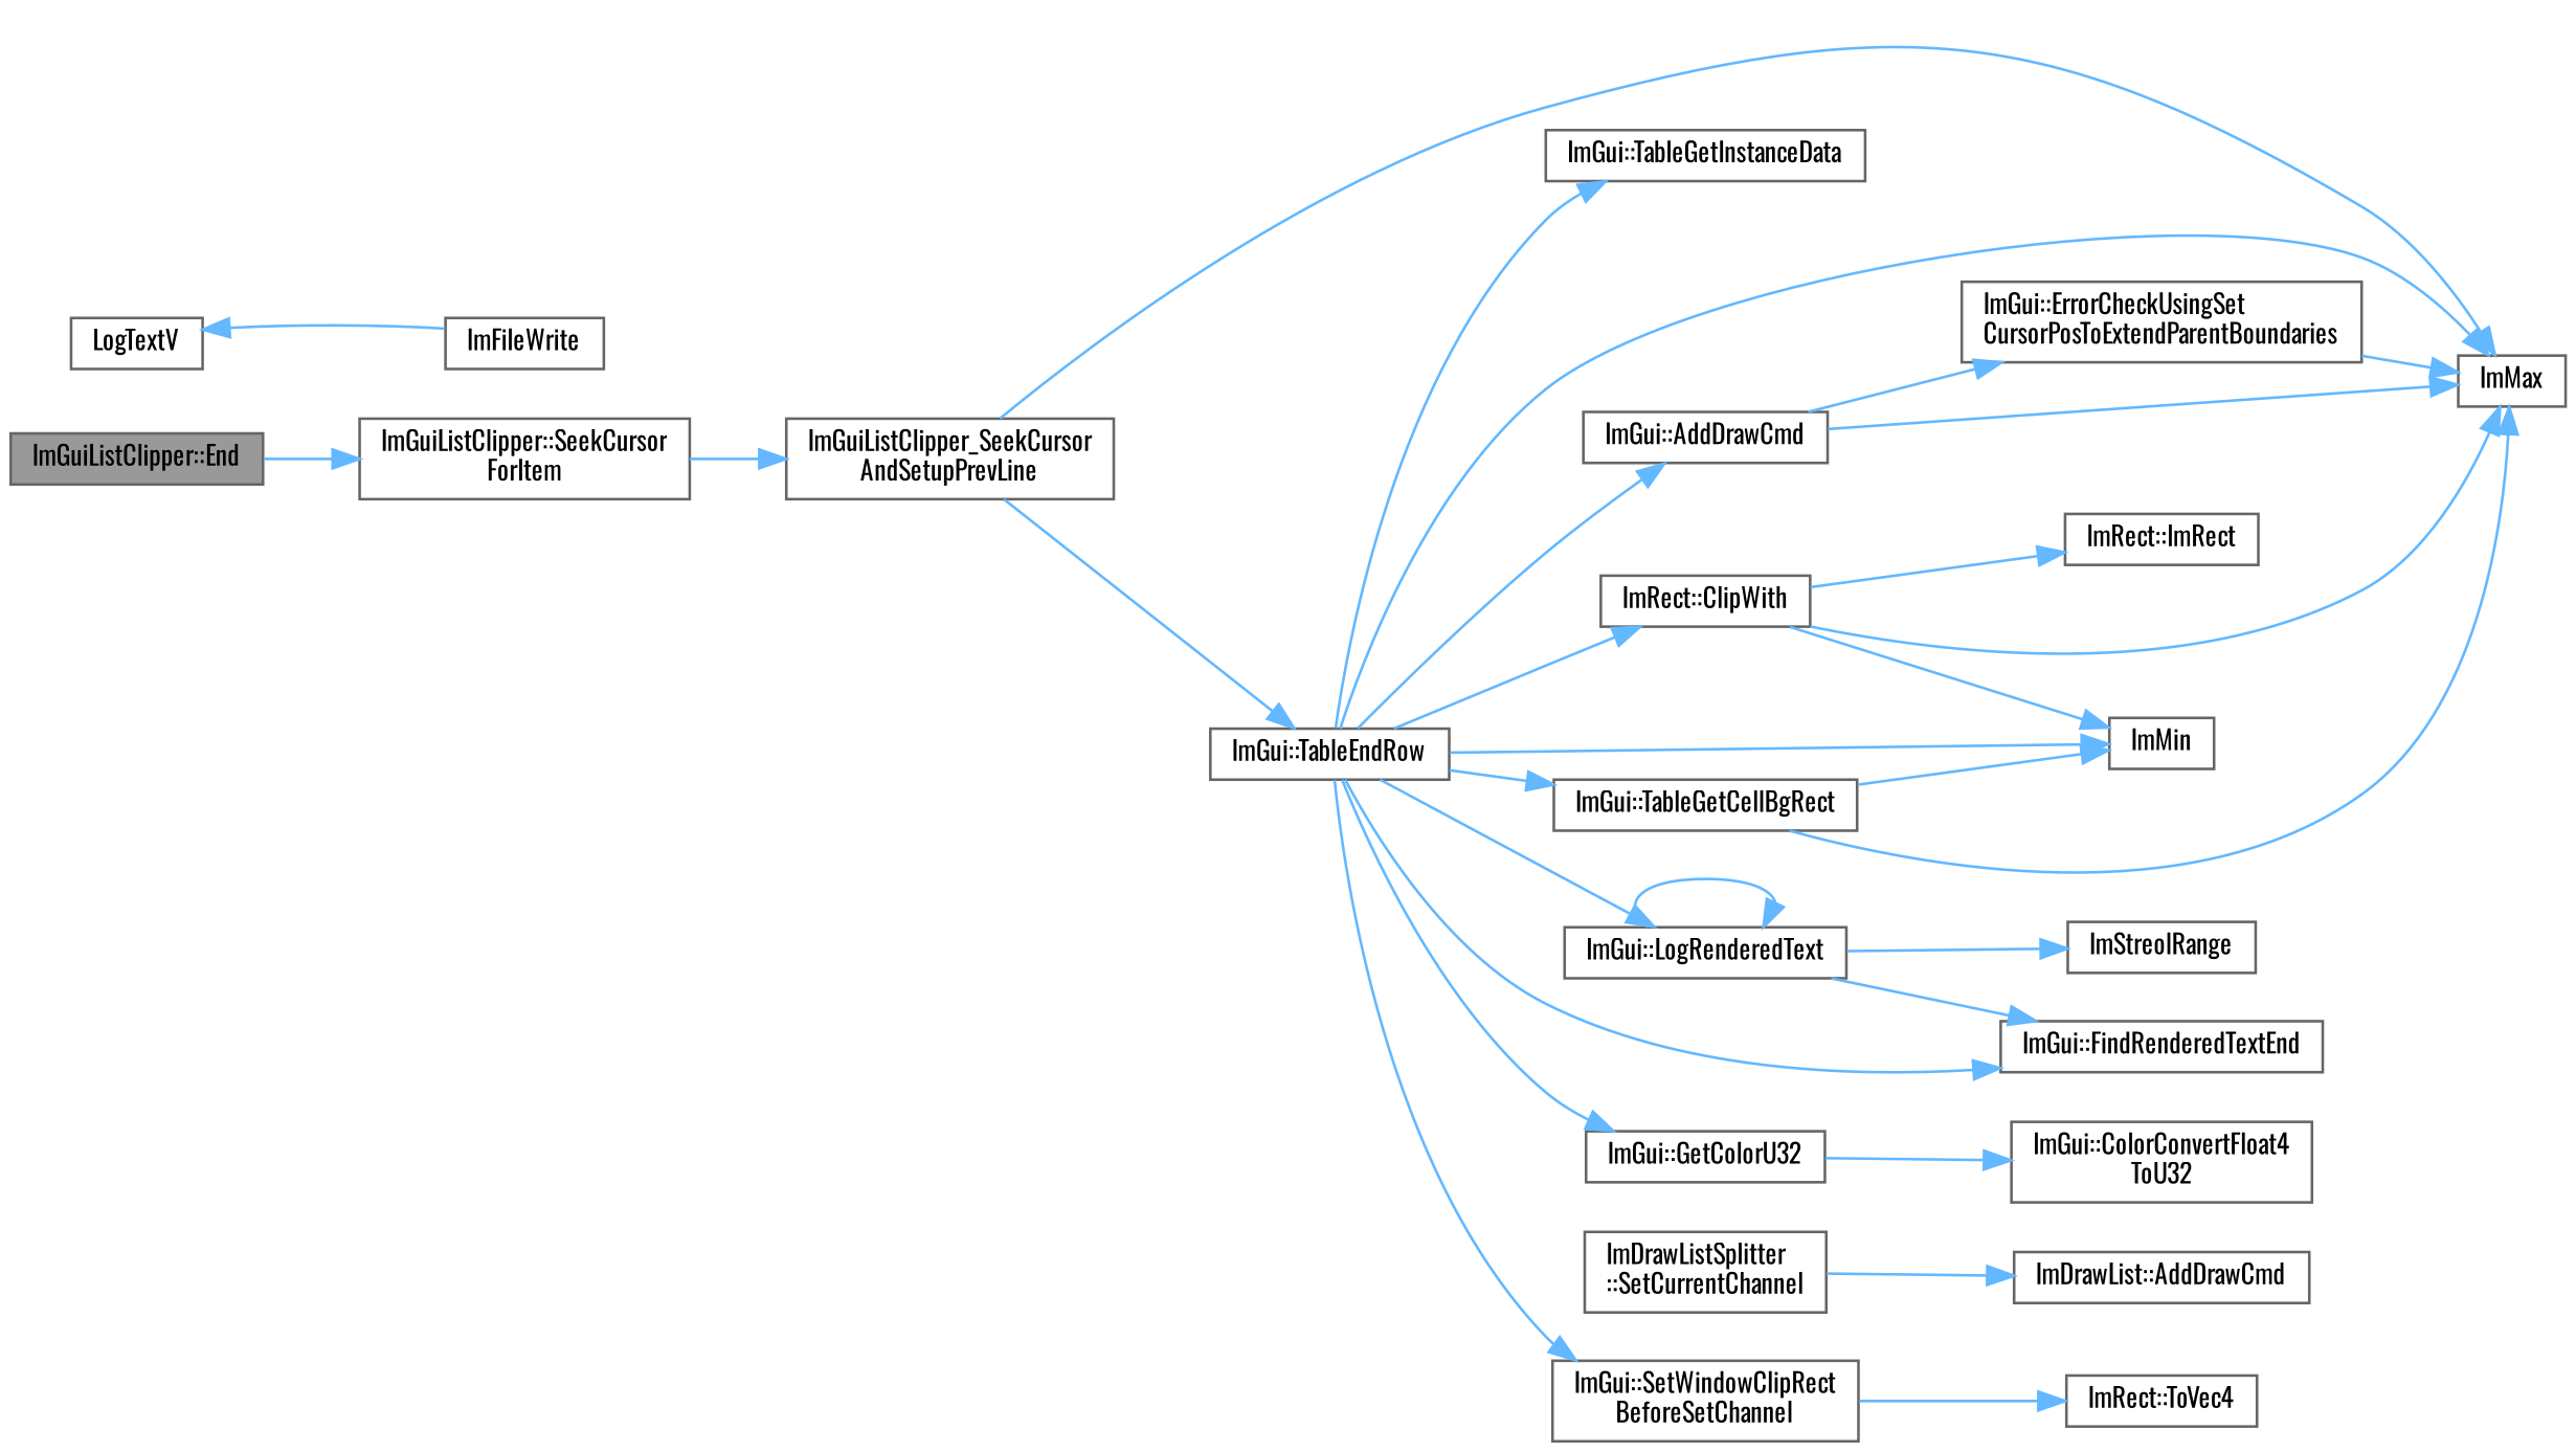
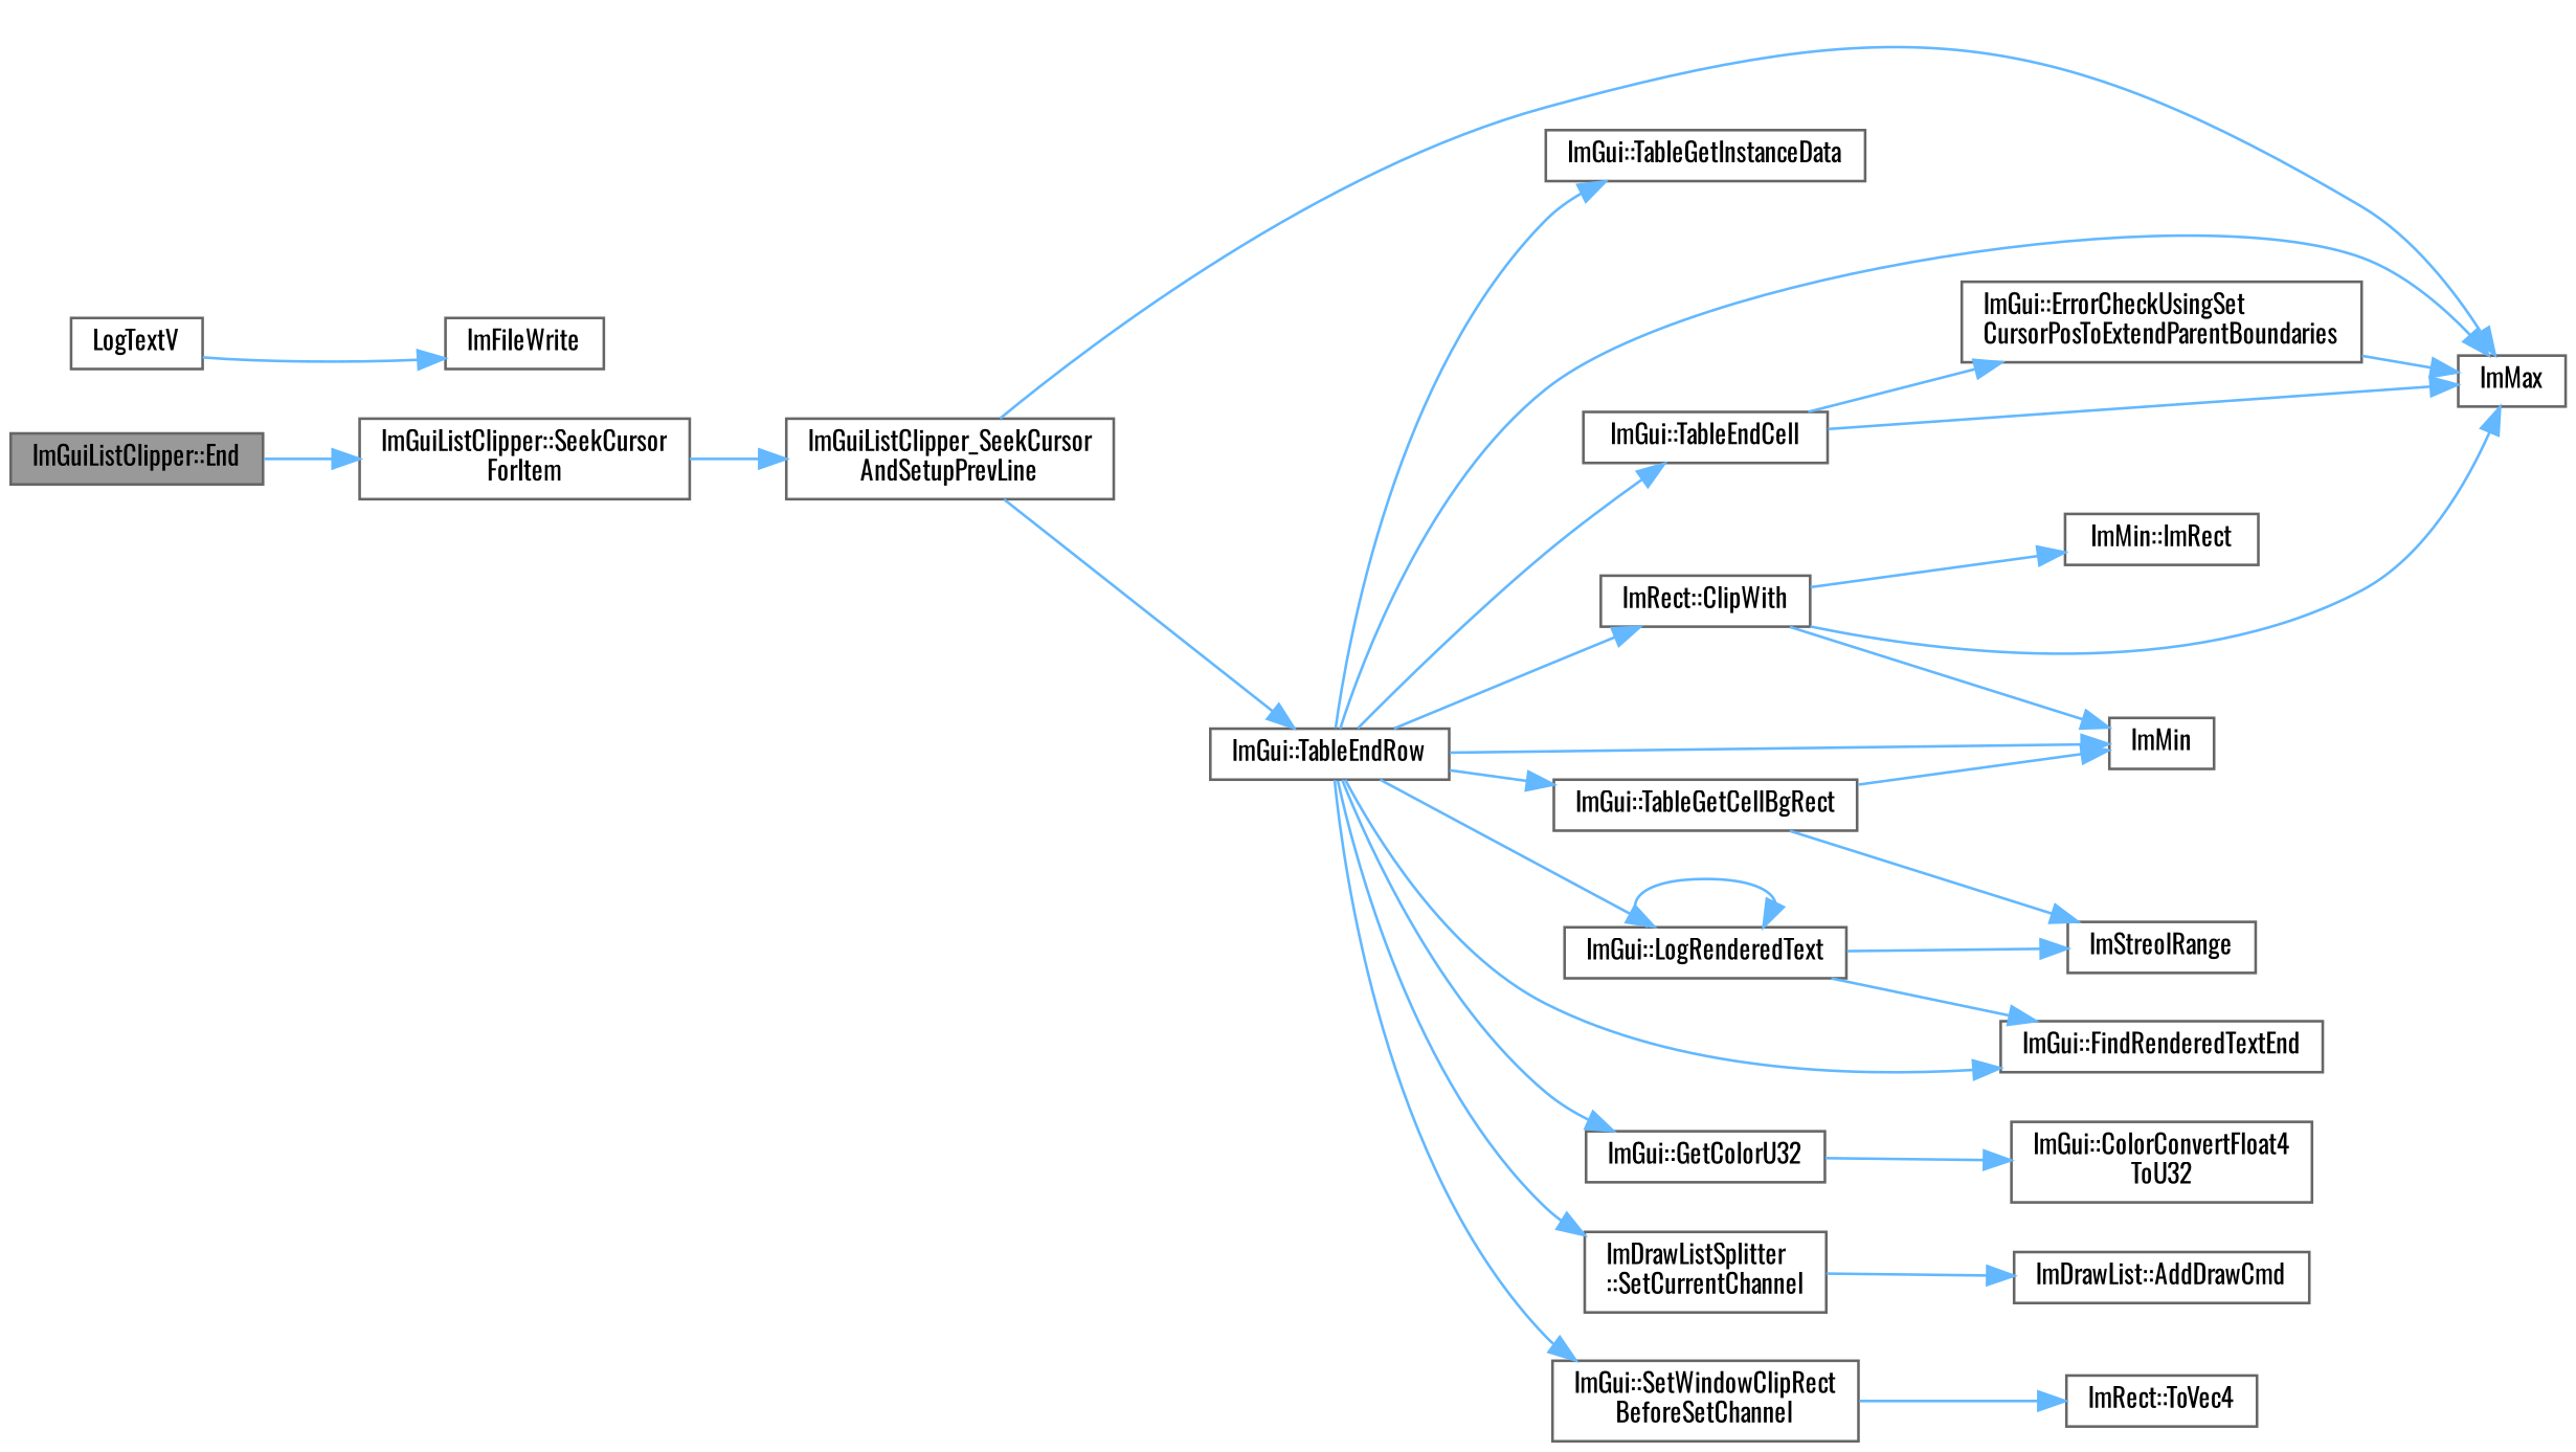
  digraph {
    fontname=Oswald
    rankdir=LR
    node [color=grey40 fillcolor=white fontname=Oswald fontsize=10 shape=box style=filled]
    edge [color=steelblue1 fontname=Oswald fontsize=10 labelfontname=Helvetica labelfontsize=10 style=solid]
    n1 [color=gray40 fillcolor=grey60 fontcolor=black height=0.2 label="ImGuiListClipper::End" width=0.4]
    n2 [height=0.2 label="ImGuiListClipper::SeekCursor\lForItem" width=0.4]
    n3 [height=0.2 label="ImGuiListClipper_SeekCursor\lAndSetupPrevLine" width=0.4]
    n4 [height=0.2 label=ImMax width=0.4]
    n5 [height=0.2 label="ImGui::TableEndRow" width=0.4]
    n6 [height=0.2 label="ImRect::ClipWith" width=0.4]
    n7 [height=0.2 label=ImMin width=0.4]
    n8 [height=0.2 label="ImGui::GetColorU32" width=0.4]
    n9 [height=0.2 label="ImGui::LogRenderedText" width=0.4]
    n10 [height=0.2 label="ImDrawListSplitter\l::SetCurrentChannel" width=0.4]
    n11 [height=0.2 label="ImGui::SetWindowClipRect\lBeforeSetChannel" width=0.4]
-   n12 [height=0.2 label="ImGui::AddDrawCmd" width=0.4]
+   n12 [height=0.2 label="ImGui::TableEndCell" width=0.4]
    n13 [height=0.2 label="ImGui::TableGetCellBgRect" width=0.4]
    n14 [height=0.2 label="ImGui::TableGetInstanceData" width=0.4]
    n15 [height=0.2 label="ImGui::FindRenderedTextEnd" width=0.4]
-   n16 [height=0.2 label="ImRect::ImRect" width=0.4]
+   n16 [height=0.2 label="ImMin::ImRect" width=0.4]
    n17 [height=0.2 label="ImGui::ColorConvertFloat4\lToU32" width=0.4]
    n18 [height=0.2 label=ImStreolRange width=0.4]
    n19 [height=0.2 label="ImDrawList::AddDrawCmd" width=0.4]
    n20 [height=0.2 label="ImRect::ToVec4" width=0.4]
    n21 [height=0.2 label="ImGui::ErrorCheckUsingSet\lCursorPosToExtendParentBoundaries" width=0.4]
    n22 [height=0.2 label=LogTextV width=0.4]
    n23 [height=0.2 label=ImFileWrite width=0.4]
    n1 -> n2
    n2 -> n3
    n3 -> n4
    n3 -> n5
    n5 -> n4
    n5 -> n6
    n5 -> n7
    n5 -> n8
    n5 -> n9
+   n5 -> n10
    n5 -> n11
    n5 -> n12
    n5 -> n13
    n5 -> n14
    n5 -> n15
    n6 -> n4
    n6 -> n7
    n6 -> n16
    n8 -> n17
    n9 -> n9
    n9 -> n15
    n9 -> n18
    n10 -> n19
    n11 -> n20
    n12 -> n4
    n12 -> n21
-   n13 -> n4
+   n13 -> n18
    n13 -> n7
    n21 -> n4
-   n23 -> n22
+   n22 -> n23
  }
